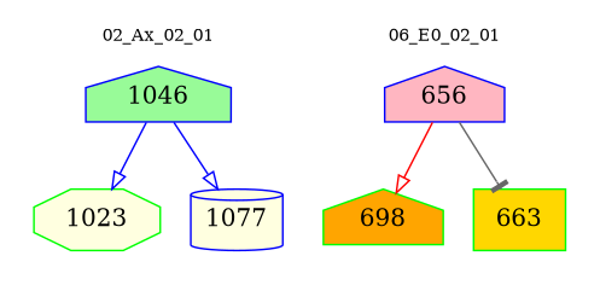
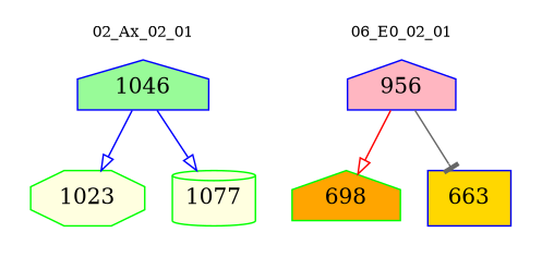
  digraph {
    node [color=blue fillcolor=lightyellow shape=house style=filled]
    edge [arrowhead=onormal color=blue]
    n1 [fillcolor=palegreen label=1046]
    n2 [color=green label=1023 shape=octagon]
-   n3 [label=1077 shape=cylinder]
-   n4 [fillcolor=lightpink label=656]
+   n3 [color=green label=1077 shape=cylinder]
+   n4 [fillcolor=lightpink label=956]
    n5 [color=green fillcolor=orange label=698]
-   n6 [color=green fillcolor=gold label=663 shape=box]
+   n6 [fillcolor=gold label=663 shape=box]
    subgraph cluster_1 {
      color=white
      fontsize=10
      label="02_Ax_02_01"
      n1
      n2
      n3
    }
    subgraph cluster_2 {
      color=white
      fontsize=10
      label="06_E0_02_01"
      n4
      n5
      n6
    }
    n1 -> n2
    n1 -> n3
    n4 -> n5 [color=red]
    n4 -> n6 [arrowhead=tee color=gray40]
  }
